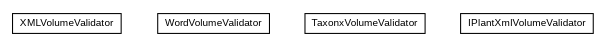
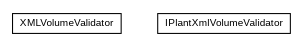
  digraph {
    nodesep=0.25
    ranksep=0.5
    node [fontcolor=black fontname=arial fontsize=10.0 shape=plaintext]
    n1 [label=<<table title="edu.arizona.biosemantics.semanticmarkup.io.validate.lib.XMLVolumeValidator" border="0" cellborder="1" cellspacing="0" cellpadding="2" port="p" href="./XMLVolumeValidator.html"> 		<tr><td><table border="0" cellspacing="0" cellpadding="1"> <tr><td align="center" balign="center"> XMLVolumeValidator </td></tr> 		</table></td></tr> 		</table>>]
-   n2 [label=<<table title="edu.arizona.biosemantics.semanticmarkup.io.validate.lib.WordVolumeValidator" border="0" cellborder="1" cellspacing="0" cellpadding="2" port="p" href="./WordVolumeValidator.html"> 		<tr><td><table border="0" cellspacing="0" cellpadding="1"> <tr><td align="center" balign="center"> WordVolumeValidator </td></tr> 		</table></td></tr> 		</table>>]
-   n3 [label=<<table title="edu.arizona.biosemantics.semanticmarkup.io.validate.lib.TaxonxVolumeValidator" border="0" cellborder="1" cellspacing="0" cellpadding="2" port="p" href="./TaxonxVolumeValidator.html"> 		<tr><td><table border="0" cellspacing="0" cellpadding="1"> <tr><td align="center" balign="center"> TaxonxVolumeValidator </td></tr> 		</table></td></tr> 		</table>>]
    n4 [label=<<table title="edu.arizona.biosemantics.semanticmarkup.io.validate.lib.IPlantXmlVolumeValidator" border="0" cellborder="1" cellspacing="0" cellpadding="2" port="p" href="./IPlantXmlVolumeValidator.html"> 		<tr><td><table border="0" cellspacing="0" cellpadding="1"> <tr><td align="center" balign="center"> IPlantXmlVolumeValidator </td></tr> 		</table></td></tr> 		</table>>]
  }
